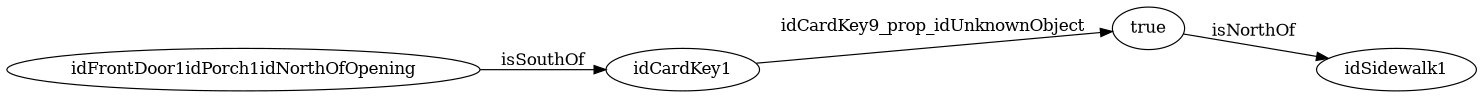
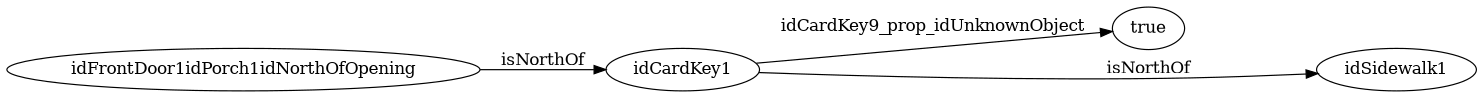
  strict digraph {
    rankdir=LR
    edge [edge_type=relationship]
    idFrontDoor1idPorch1idNorthOfOpening [node_type=entity_node root=root]
    idCardKey1
    true
    idSidewalk1
-   idFrontDoor1idPorch1idNorthOfOpening -> idCardKey1 [label=isSouthOf]
+   idFrontDoor1idPorch1idNorthOfOpening -> idCardKey1 [label=isNorthOf]
    idCardKey1 -> true [edge_type=property label=idCardKey9_prop_idUnknownObject]
-   true -> idSidewalk1 [label=isNorthOf]
+   idCardKey1 -> idSidewalk1 [label=isNorthOf]
  }
